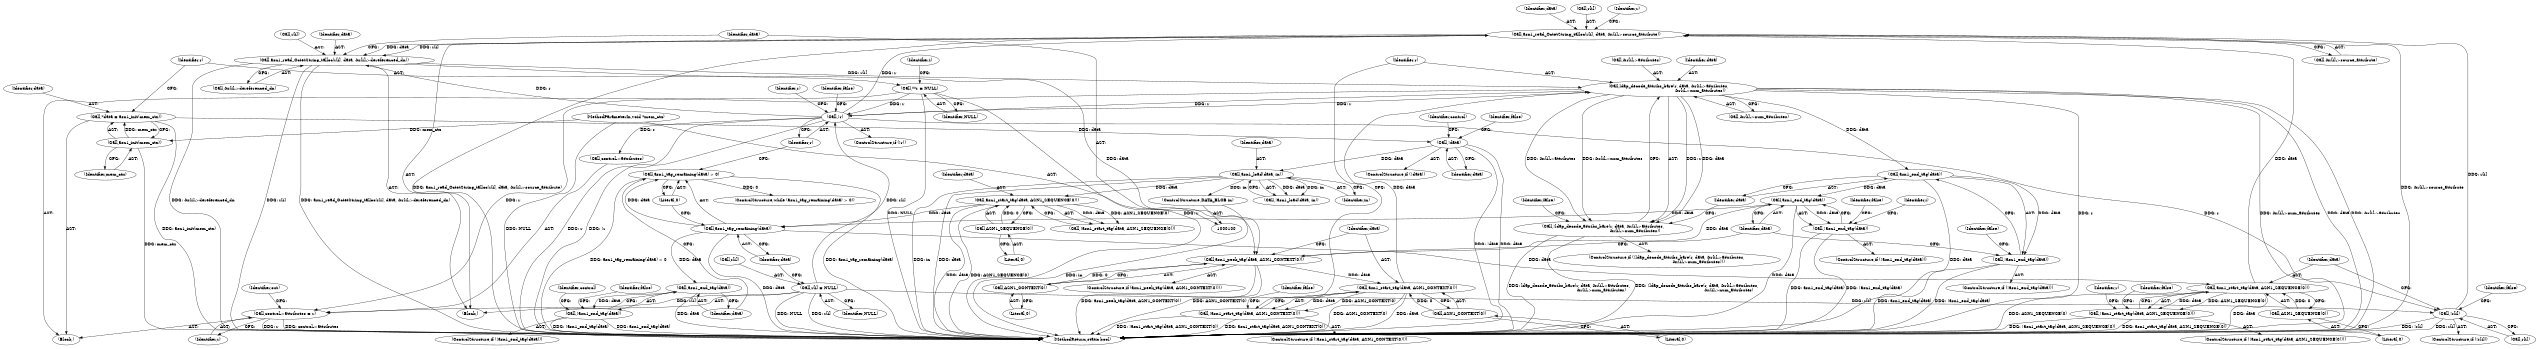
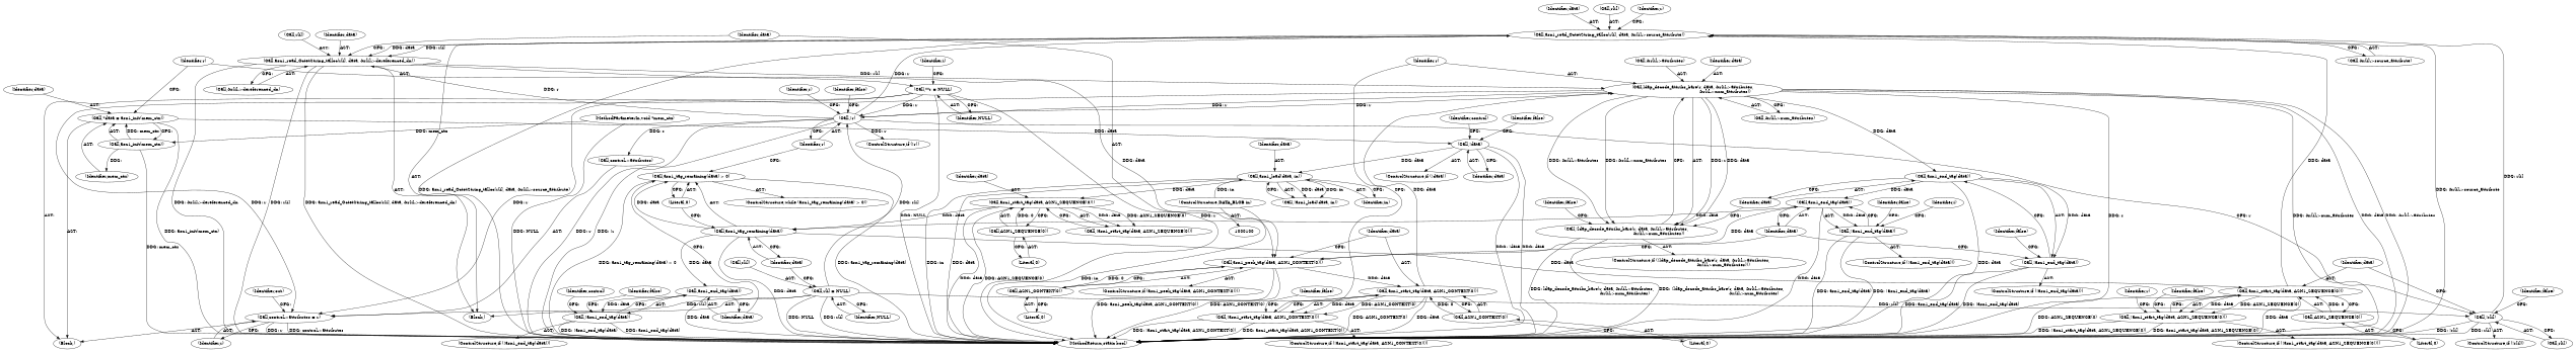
  digraph {
    n1 [label="(Call,asn1_read_OctetString_talloc(r[i], data, &r[i]->source_attribute))"]
    n2 [label="(Call,asn1_read_OctetString_talloc(r[i], data, &r[i]->dereferenced_dn))"]
    n3 [label="(Call,&r[i]->source_attribute)"]
    n4 [label="(MethodReturn,static bool)"]
    n5 [label="(Block,)"]
    n6 [label="(Call,ldap_decode_attribs_bare(r, data, &r[i]->attributes,\n                                                &r[i]->num_attributes))"]
    n7 [label="(Call,asn1_peek_tag(data, ASN1_CONTEXT(0)))"]
    n8 [label="(Call,&r[i]->dereferenced_dn)"]
    n9 [label="(Call,!r[i])"]
    n10 [label="(Call,r[i])"]
    n11 [label="(ControlStructure,if (!r[i]))"]
    n12 [label="(Call,!r)"]
    n13 [label="(ControlStructure,if (!r))"]
    n14 [label="(Identifier,r)"]
    n15 [label="(Call,control->attributes)"]
    n16 [label="(Call,control->attributes = r)"]
    n17 [label="(Call,asn1_end_tag(data))"]
    n18 [label="(Call,!ldap_decode_attribs_bare(r, data, &r[i]->attributes,\n                                                &r[i]->num_attributes))"]
    n19 [label="(Call,&r[i]->num_attributes)"]
    n20 [label="(Block,)"]
    n21 [label="(Identifier,r)"]
    n22 [label="(Call,asn1_tag_remaining(data) > 0)"]
    n23 [label="(Call,asn1_end_tag(data))"]
    n24 [label="(Call,!asn1_end_tag(data))"]
    n25 [label="(Identifier,data)"]
    n26 [label="(ControlStructure,if (!ldap_decode_attribs_bare(r, data, &r[i]->attributes,\n                                                &r[i]->num_attributes)))"]
    n27 [label="(Call,ASN1_CONTEXT(0))"]
    n28 [label="(Call,asn1_start_tag(data, ASN1_CONTEXT(0)))"]
    n29 [label="(ControlStructure,if (asn1_peek_tag(data, ASN1_CONTEXT(0))))"]
    n30 [label="(Call,asn1_start_tag(data, ASN1_SEQUENCE(0)))"]
    n31 [label="(Call,ASN1_SEQUENCE(0))"]
    n32 [label="(Call,!asn1_start_tag(data, ASN1_SEQUENCE(0)))"]
    n33 [label="(Literal,0)"]
    n34 [label="(ControlStructure,if (!asn1_start_tag(data, ASN1_SEQUENCE(0))))"]
    n35 [label="(Call,asn1_tag_remaining(data))"]
    n36 [label="(Call,asn1_end_tag(data))"]
    n37 [label="(Identifier,data)"]
    n38 [label="(ControlStructure,while (asn1_tag_remaining(data) > 0))"]
    n39 [label="(Literal,0)"]
    n40 [label="(Call,!asn1_end_tag(data))"]
    n41 [label="(Identifier,data)"]
    n42 [label="(Call,r[i] = NULL)"]
    n43 [label="(Call,!asn1_end_tag(data))"]
    n44 [label="(Identifier,data)"]
    n45 [label="(ControlStructure,if (!asn1_end_tag(data)))"]
    n46 [label="(Literal,0)"]
    n47 [label="(Call,ASN1_CONTEXT(0))"]
    n48 [label="(Call,!asn1_start_tag(data, ASN1_CONTEXT(0)))"]
    n49 [label="(ControlStructure,if (!asn1_end_tag(data)))"]
    n50 [label="(Call,asn1_start_tag(data, ASN1_SEQUENCE(0)))"]
    n51 [label="(Call,ASN1_SEQUENCE(0))"]
    n52 [label="(Call,!asn1_start_tag(data, ASN1_SEQUENCE(0)))"]
    n53 [label="(Literal,0)"]
    n54 [label="(Call,asn1_load(data, in))"]
    n55 [label="(Identifier,in)"]
    n56 [label="(Call,!asn1_load(data, in))"]
    n57 [label="(Call,!data)"]
    n58 [label="(Identifier,data)"]
    n59 [label="(ControlStructure,if (!data))"]
    n60 [label="(Call,*data = asn1_init(mem_ctx))"]
    n61 [label="(Call,asn1_init(mem_ctx))"]
    n62 [label="(Identifier,mem_ctx)"]
    n63 [label="(MethodParameterIn,void *mem_ctx)"]
    1000100
    n65 [label="(ControlStructure,DATA_BLOB in)"]
    n66 [label="(Literal,0)"]
    n67 [label="(ControlStructure,if (!asn1_start_tag(data, ASN1_CONTEXT(0))))"]
    n68 [label="(Identifier,NULL)"]
    n69 [label="(Call,**r = NULL)"]
    n70 [label="(Identifier,NULL)"]
    n71 [label="(ControlStructure,if (!asn1_end_tag(data)))"]
    n72 [label="(Identifier,r)"]
    n73 [label="(Identifier,control)"]
    n74 [label="(Call,r[i])"]
    n75 [label="(Identifier,false)"]
    n76 [label="(Identifier,data)"]
    n77 [label="(Identifier,data)"]
    n78 [label="(Identifier,false)"]
    n79 [label="(Call,r[i])"]
    n80 [label="(Identifier,r)"]
    n81 [label="(Identifier,r)"]
    n82 [label="(Identifier,r)"]
    n83 [label="(Identifier,i)"]
    n84 [label="(Identifier,false)"]
    n85 [label="(Identifier,control)"]
    n86 [label="(Identifier,out)"]
    n87 [label="(Identifier,data)"]
    n88 [label="(Identifier,false)"]
    n89 [label="(Identifier,false)"]
    n90 [label="(Identifier,false)"]
    n91 [label="(Identifier,data)"]
    n92 [label="(Identifier,false)"]
    n93 [label="(Identifier,data)"]
    n94 [label="(Identifier,data)"]
    n95 [label="(Identifier,false)"]
    n96 [label="(Identifier,r)"]
    n97 [label="(Identifier,i)"]
    n98 [label="(Identifier,data)"]
    n99 [label="(Identifier,data)"]
    n100 [label="(Identifier,data)"]
    n101 [label="(Call,r[i])"]
    n102 [label="(Identifier,false)"]
    n103 [label="(Call,&r[i]->attributes)"]
    n1 -> n2 [label="DDG: r[i]"]
    n1 -> n2 [label="DDG: data"]
    n1 -> n3 [label="CFG: "]
    n1 -> n4 [label="DDG: asn1_read_OctetString_talloc(r[i], data, &r[i]->source_attribute)"]
    n1 -> n4 [label="DDG: &r[i]->source_attribute"]
    n1 -> n5 [label="AST: "]
    n2 -> n4 [label="DDG: &r[i]->dereferenced_dn"]
    n2 -> n4 [label="DDG: r[i]"]
    n2 -> n4 [label="DDG: asn1_read_OctetString_talloc(r[i], data, &r[i]->dereferenced_dn)"]
    n2 -> n5 [label="AST: "]
    n2 -> n6 [label="DDG: r[i]"]
    n2 -> n7 [label="DDG: data"]
    n2 -> n8 [label="CFG: "]
    n3 -> n1 [label="AST: "]
    n6 -> n4 [label="DDG: r"]
    n6 -> n4 [label="DDG: &r[i]->num_attributes"]
    n6 -> n4 [label="DDG: data"]
    n6 -> n4 [label="DDG: &r[i]->attributes"]
    n6 -> n12 [label="DDG: r"]
    n6 -> n16 [label="DDG: r"]
    n6 -> n17 [label="DDG: data"]
    n6 -> n18 [label="AST: "]
    n6 -> n18 [label="DDG: r"]
    n6 -> n18 [label="DDG: data"]
    n6 -> n18 [label="DDG: &r[i]->attributes"]
    n6 -> n18 [label="DDG: &r[i]->num_attributes"]
    n6 -> n19 [label="CFG: "]
    n7 -> n4 [label="DDG: ASN1_CONTEXT(0)"]
    n7 -> n4 [label="DDG: asn1_peek_tag(data, ASN1_CONTEXT(0))"]
    n7 -> n23 [label="DDG: data"]
    n7 -> n27 [label="CFG: "]
    n7 -> n28 [label="DDG: data"]
    n7 -> n29 [label="AST: "]
    n8 -> n2 [label="AST: "]
    n9 -> n1 [label="DDG: r[i]"]
    n9 -> n4 [label="DDG: r[i]"]
    n9 -> n4 [label="DDG: !r[i]"]
    n9 -> n10 [label="CFG: "]
    n9 -> n11 [label="AST: "]
    n10 -> n9 [label="AST: "]
    n12 -> n1 [label="DDG: r"]
    n12 -> n2 [label="DDG: r"]
    n12 -> n4 [label="DDG: r"]
    n12 -> n4 [label="DDG: !r"]
    n12 -> n6 [label="DDG: r"]
-   n12 -> n9 [label="DDG: r"]
-   n12 -> n13 [label="AST: "]
+   n12 -> n9 [label="CFG: r"]
+   n12 -> n13 [label="DDG: r"]
    n12 -> n14 [label="CFG: "]
    n12 -> n15 [label="DDG: r"]
    n14 -> n12 [label="AST: "]
    n14 -> n22 [label="CFG: "]
    n15 -> n16 [label="AST: "]
    n16 -> n4 [label="DDG: r"]
    n16 -> n4 [label="DDG: control->attributes"]
    n16 -> n20 [label="AST: "]
    n16 -> n21 [label="CFG: "]
    n17 -> n4 [label="DDG: data"]
    n17 -> n23 [label="DDG: data"]
    n17 -> n24 [label="AST: "]
    n17 -> n24 [label="DDG: data"]
    n17 -> n25 [label="CFG: "]
    n18 -> n4 [label="DDG: !ldap_decode_attribs_bare(r, data, &r[i]->attributes,\n                                                &r[i]->num_attributes)"]
    n18 -> n4 [label="DDG: ldap_decode_attribs_bare(r, data, &r[i]->attributes,\n                                                &r[i]->num_attributes)"]
    n18 -> n6 [label="CFG: "]
    n18 -> n26 [label="AST: "]
    n19 -> n6 [label="AST: "]
    n21 -> n16 [label="AST: "]
    n22 -> n4 [label="DDG: asn1_tag_remaining(data) > 0"]
    n22 -> n4 [label="DDG: asn1_tag_remaining(data)"]
-   n22 -> n38 [label="DDG: 0"]
+   n22 -> n38 [label="AST: "]
    n22 -> n39 [label="CFG: "]
    n23 -> n4 [label="DDG: data"]
    n23 -> n35 [label="DDG: data"]
    n23 -> n43 [label="AST: "]
    n23 -> n43 [label="DDG: data"]
    n23 -> n44 [label="CFG: "]
    n24 -> n4 [label="DDG: asn1_end_tag(data)"]
    n24 -> n4 [label="DDG: !asn1_end_tag(data)"]
    n24 -> n17 [label="CFG: "]
    n24 -> n49 [label="AST: "]
    n25 -> n17 [label="AST: "]
    n25 -> n18 [label="CFG: "]
    n27 -> n7 [label="AST: "]
    n27 -> n7 [label="DDG: 0"]
    n27 -> n46 [label="CFG: "]
    n28 -> n4 [label="DDG: ASN1_CONTEXT(0)"]
    n28 -> n4 [label="DDG: data"]
    n28 -> n6 [label="DDG: data"]
    n28 -> n47 [label="CFG: "]
    n28 -> n48 [label="AST: "]
    n28 -> n48 [label="DDG: data"]
    n28 -> n48 [label="DDG: ASN1_CONTEXT(0)"]
    n30 -> n1 [label="DDG: data"]
    n30 -> n4 [label="DDG: data"]
    n30 -> n4 [label="DDG: ASN1_SEQUENCE(0)"]
    n30 -> n31 [label="CFG: "]
    n30 -> n32 [label="AST: "]
    n30 -> n32 [label="DDG: data"]
    n30 -> n32 [label="DDG: ASN1_SEQUENCE(0)"]
    n31 -> n30 [label="AST: "]
    n31 -> n30 [label="DDG: 0"]
    n31 -> n33 [label="CFG: "]
    n32 -> n4 [label="DDG: !asn1_start_tag(data, ASN1_SEQUENCE(0))"]
    n32 -> n4 [label="DDG: asn1_start_tag(data, ASN1_SEQUENCE(0))"]
    n32 -> n30 [label="CFG: "]
    n32 -> n34 [label="AST: "]
    n33 -> n31 [label="AST: "]
    n35 -> n4 [label="DDG: data"]
    n35 -> n22 [label="AST: "]
    n35 -> n22 [label="DDG: data"]
    n35 -> n30 [label="DDG: data"]
    n35 -> n36 [label="DDG: data"]
    n35 -> n37 [label="CFG: "]
    n36 -> n4 [label="DDG: data"]
    n36 -> n40 [label="AST: "]
    n36 -> n40 [label="DDG: data"]
    n36 -> n41 [label="CFG: "]
    n37 -> n35 [label="AST: "]
    n37 -> n42 [label="CFG: "]
    n39 -> n22 [label="AST: "]
    n39 -> n35 [label="CFG: "]
    n40 -> n4 [label="DDG: asn1_end_tag(data)"]
    n40 -> n4 [label="DDG: !asn1_end_tag(data)"]
    n40 -> n36 [label="CFG: "]
    n40 -> n71 [label="AST: "]
    n41 -> n22 [label="CFG: "]
    n41 -> n36 [label="AST: "]
    n42 -> n4 [label="DDG: NULL"]
    n42 -> n4 [label="DDG: r[i]"]
    n42 -> n5 [label="AST: "]
    n42 -> n9 [label="DDG: r[i]"]
    n42 -> n12 [label="DDG: r[i]"]
    n42 -> n16 [label="DDG: r[i]"]
    n42 -> n68 [label="CFG: "]
    n43 -> n4 [label="DDG: asn1_end_tag(data)"]
    n43 -> n4 [label="DDG: !asn1_end_tag(data)"]
    n43 -> n23 [label="CFG: "]
    n43 -> n45 [label="AST: "]
    n44 -> n7 [label="CFG: "]
    n44 -> n23 [label="AST: "]
    n44 -> n24 [label="CFG: "]
    n46 -> n27 [label="AST: "]
    n47 -> n28 [label="AST: "]
    n47 -> n28 [label="DDG: 0"]
    n47 -> n66 [label="CFG: "]
    n48 -> n4 [label="DDG: !asn1_start_tag(data, ASN1_CONTEXT(0))"]
    n48 -> n4 [label="DDG: asn1_start_tag(data, ASN1_CONTEXT(0))"]
    n48 -> n28 [label="CFG: "]
    n48 -> n67 [label="AST: "]
    n50 -> n4 [label="DDG: data"]
    n50 -> n4 [label="DDG: ASN1_SEQUENCE(0)"]
    n50 -> n35 [label="DDG: data"]
    n50 -> n51 [label="CFG: "]
    n50 -> n52 [label="AST: "]
    n50 -> n52 [label="DDG: data"]
    n50 -> n52 [label="DDG: ASN1_SEQUENCE(0)"]
    n51 -> n50 [label="AST: "]
    n51 -> n50 [label="DDG: 0"]
    n51 -> n53 [label="CFG: "]
    n52 -> n50 [label="CFG: "]
    n53 -> n51 [label="AST: "]
    n54 -> n4 [label="DDG: in"]
    n54 -> n4 [label="DDG: data"]
    n54 -> n50 [label="DDG: data"]
    n54 -> n55 [label="CFG: "]
    n54 -> n56 [label="AST: "]
    n54 -> n56 [label="DDG: data"]
    n54 -> n56 [label="DDG: in"]
    n55 -> n54 [label="AST: "]
    n56 -> n54 [label="CFG: "]
    n57 -> n4 [label="DDG: !data"]
    n57 -> n4 [label="DDG: data"]
    n57 -> n54 [label="DDG: data"]
    n57 -> n58 [label="CFG: "]
    n57 -> n59 [label="AST: "]
    n58 -> n57 [label="AST: "]
    n60 -> n4 [label="DDG: asn1_init(mem_ctx)"]
    n60 -> n20 [label="AST: "]
    n60 -> n57 [label="DDG: data"]
    n60 -> n61 [label="CFG: "]
    n61 -> n4 [label="DDG: mem_ctx"]
    n61 -> n60 [label="AST: "]
    n61 -> n60 [label="DDG: mem_ctx"]
-   n61 -> n62 [label="CFG: "]
-   n62 -> n61 [label="AST: "]
+   n61 -> n62 [label="DDG: "]
+   n62 -> n60 [label="AST: "]
    n63 -> n4 [label="DDG: NULL"]
    n63 -> n61 [label="DDG: mem_ctx"]
-   n63 -> 1000100 [label="AST: "]
    n65 -> n4 [label="DDG: in"]
-   n54 -> n65 [label="DDG: in"]
+   n65 -> n54 [label="DDG: in"]
    n65 -> 1000100 [label="AST: "]
    n66 -> n47 [label="AST: "]
    n68 -> n42 [label="AST: "]
    n69 -> n4 [label="DDG: NULL"]
    n69 -> n4 [label="DDG: r"]
    n69 -> n12 [label="DDG: r"]
+   n69 -> n16 [label="DDG: r"]
    n69 -> n20 [label="AST: "]
    n69 -> n70 [label="CFG: "]
    n70 -> n69 [label="AST: "]
    n72 -> n32 [label="CFG: "]
    n73 -> n40 [label="CFG: "]
    n74 -> n2 [label="AST: "]
    n75 -> n18 [label="CFG: "]
    n76 -> n1 [label="AST: "]
    n77 -> n7 [label="CFG: "]
    n77 -> n28 [label="AST: "]
    n78 -> n40 [label="CFG: "]
    n79 -> n1 [label="AST: "]
    n80 -> n12 [label="CFG: "]
    n81 -> n6 [label="AST: "]
    n81 -> n48 [label="CFG: "]
    n82 -> n1 [label="CFG: "]
    n83 -> n43 [label="CFG: "]
    n84 -> n12 [label="CFG: "]
    n85 -> n57 [label="CFG: "]
    n86 -> n16 [label="CFG: "]
    n87 -> n60 [label="AST: "]
    n88 -> n57 [label="CFG: "]
    n89 -> n32 [label="CFG: "]
    n90 -> n43 [label="CFG: "]
    n91 -> n2 [label="CFG: "]
    n91 -> n7 [label="AST: "]
    n92 -> n9 [label="CFG: "]
    n93 -> n2 [label="AST: "]
    n94 -> n54 [label="AST: "]
    n95 -> n48 [label="CFG: "]
    n96 -> n60 [label="CFG: "]
    n96 -> n69 [label="AST: "]
    n97 -> n69 [label="CFG: "]
    n98 -> n50 [label="AST: "]
    n99 -> n6 [label="AST: "]
    n100 -> n9 [label="CFG: "]
    n100 -> n30 [label="AST: "]
    n101 -> n42 [label="AST: "]
    n102 -> n24 [label="CFG: "]
    n103 -> n6 [label="AST: "]
  }
